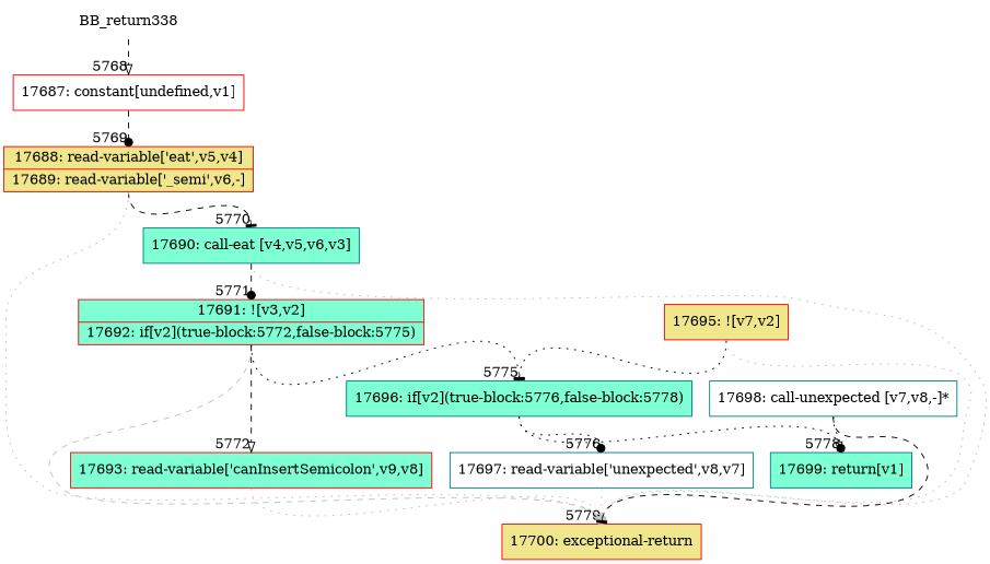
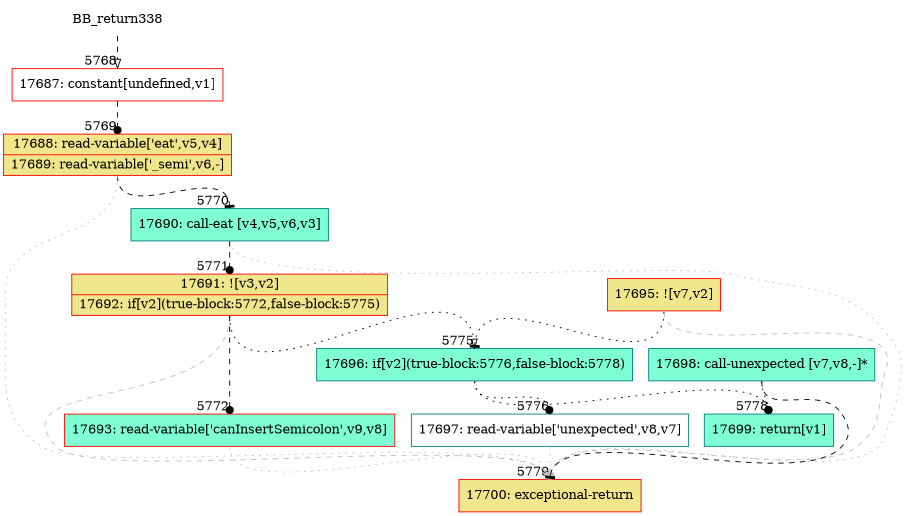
  digraph {
    rankdir=TD
    node [color=red fillcolor=aquamarine shape=record style=filled]
    edge [arrowhead=dot headport=n style=dotted tailport=s]
    n1 [fillcolor=white label=BB_return338 shape=none]
    n2 [fillcolor=white label="{17687: constant[undefined,v1]}"]
    n3 [fillcolor=khaki label="{17688: read-variable['eat',v5,v4]|17689: read-variable['_semi',v6,-]}"]
    n4 [color=teal label="{17690: call-eat [v4,v5,v6,v3]}"]
    n5 [fillcolor=khaki label="{17700: exceptional-return}"]
-   n6 [label="{17691: ![v3,v2]|17692: if[v2](true-block:5772,false-block:5775)}"]
+   n6 [fillcolor=khaki label="{17691: ![v3,v2]|17692: if[v2](true-block:5772,false-block:5775)}"]
    n7 [color=teal label="{17696: if[v2](true-block:5776,false-block:5778)}"]
    n8 [label="{17693: read-variable['canInsertSemicolon',v9,v8]}"]
    n9 [color=teal fillcolor=white label="{17697: read-variable['unexpected',v8,v7]}"]
    n10 [color=teal label="{17699: return[v1]}"]
    n11 [fillcolor=khaki label="{17695: ![v7,v2]}"]
-   n12 [color=teal fillcolor=white label="{17698: call-unexpected [v7,v8,-]*}"]
+   n12 [color=teal label="{17698: call-unexpected [v7,v8,-]*}"]
    n1 -> n2 [arrowhead=onormal headlabel="    5768" style=dashed]
    n2 -> n3 [headlabel="      5769" style=dashed]
    n3 -> n4 [arrowhead=tee headlabel="      5770" style=dashed]
    n3 -> n5 [arrowhead=onormal color=gray headlabel="      5779"]
    n4 -> n5 [arrowhead=tee color=gray]
    n4 -> n6 [headlabel="      5771" style=dashed]
    n6 -> n5 [color=gray style=dashed]
-   n6 -> n7 [arrowhead=tee headlabel="      5775"]
-   n6 -> n8 [arrowhead=onormal headlabel="      5772" style=dashed]
+   n6 -> n7 [arrowhead=onormal headlabel="      5775"]
+   n6 -> n8 [headlabel="      5772" style=dashed]
    n7 -> n9 [headlabel="      5776"]
-   n7 -> n10 [arrowhead=onormal headlabel="      5778"]
+   n7 -> n10 [headlabel="      5778"]
    n8 -> n5 [arrowhead=onormal color=gray]
    n9 -> n5 [color=gray]
-   n11 -> n5 [color=gray]
+   n11 -> n5 [color=gray style=dashed]
    n11 -> n7 [arrowhead=tee]
    n12 -> n5 [arrowhead=tee color=black style=dashed]
    n12 -> n10
  }
